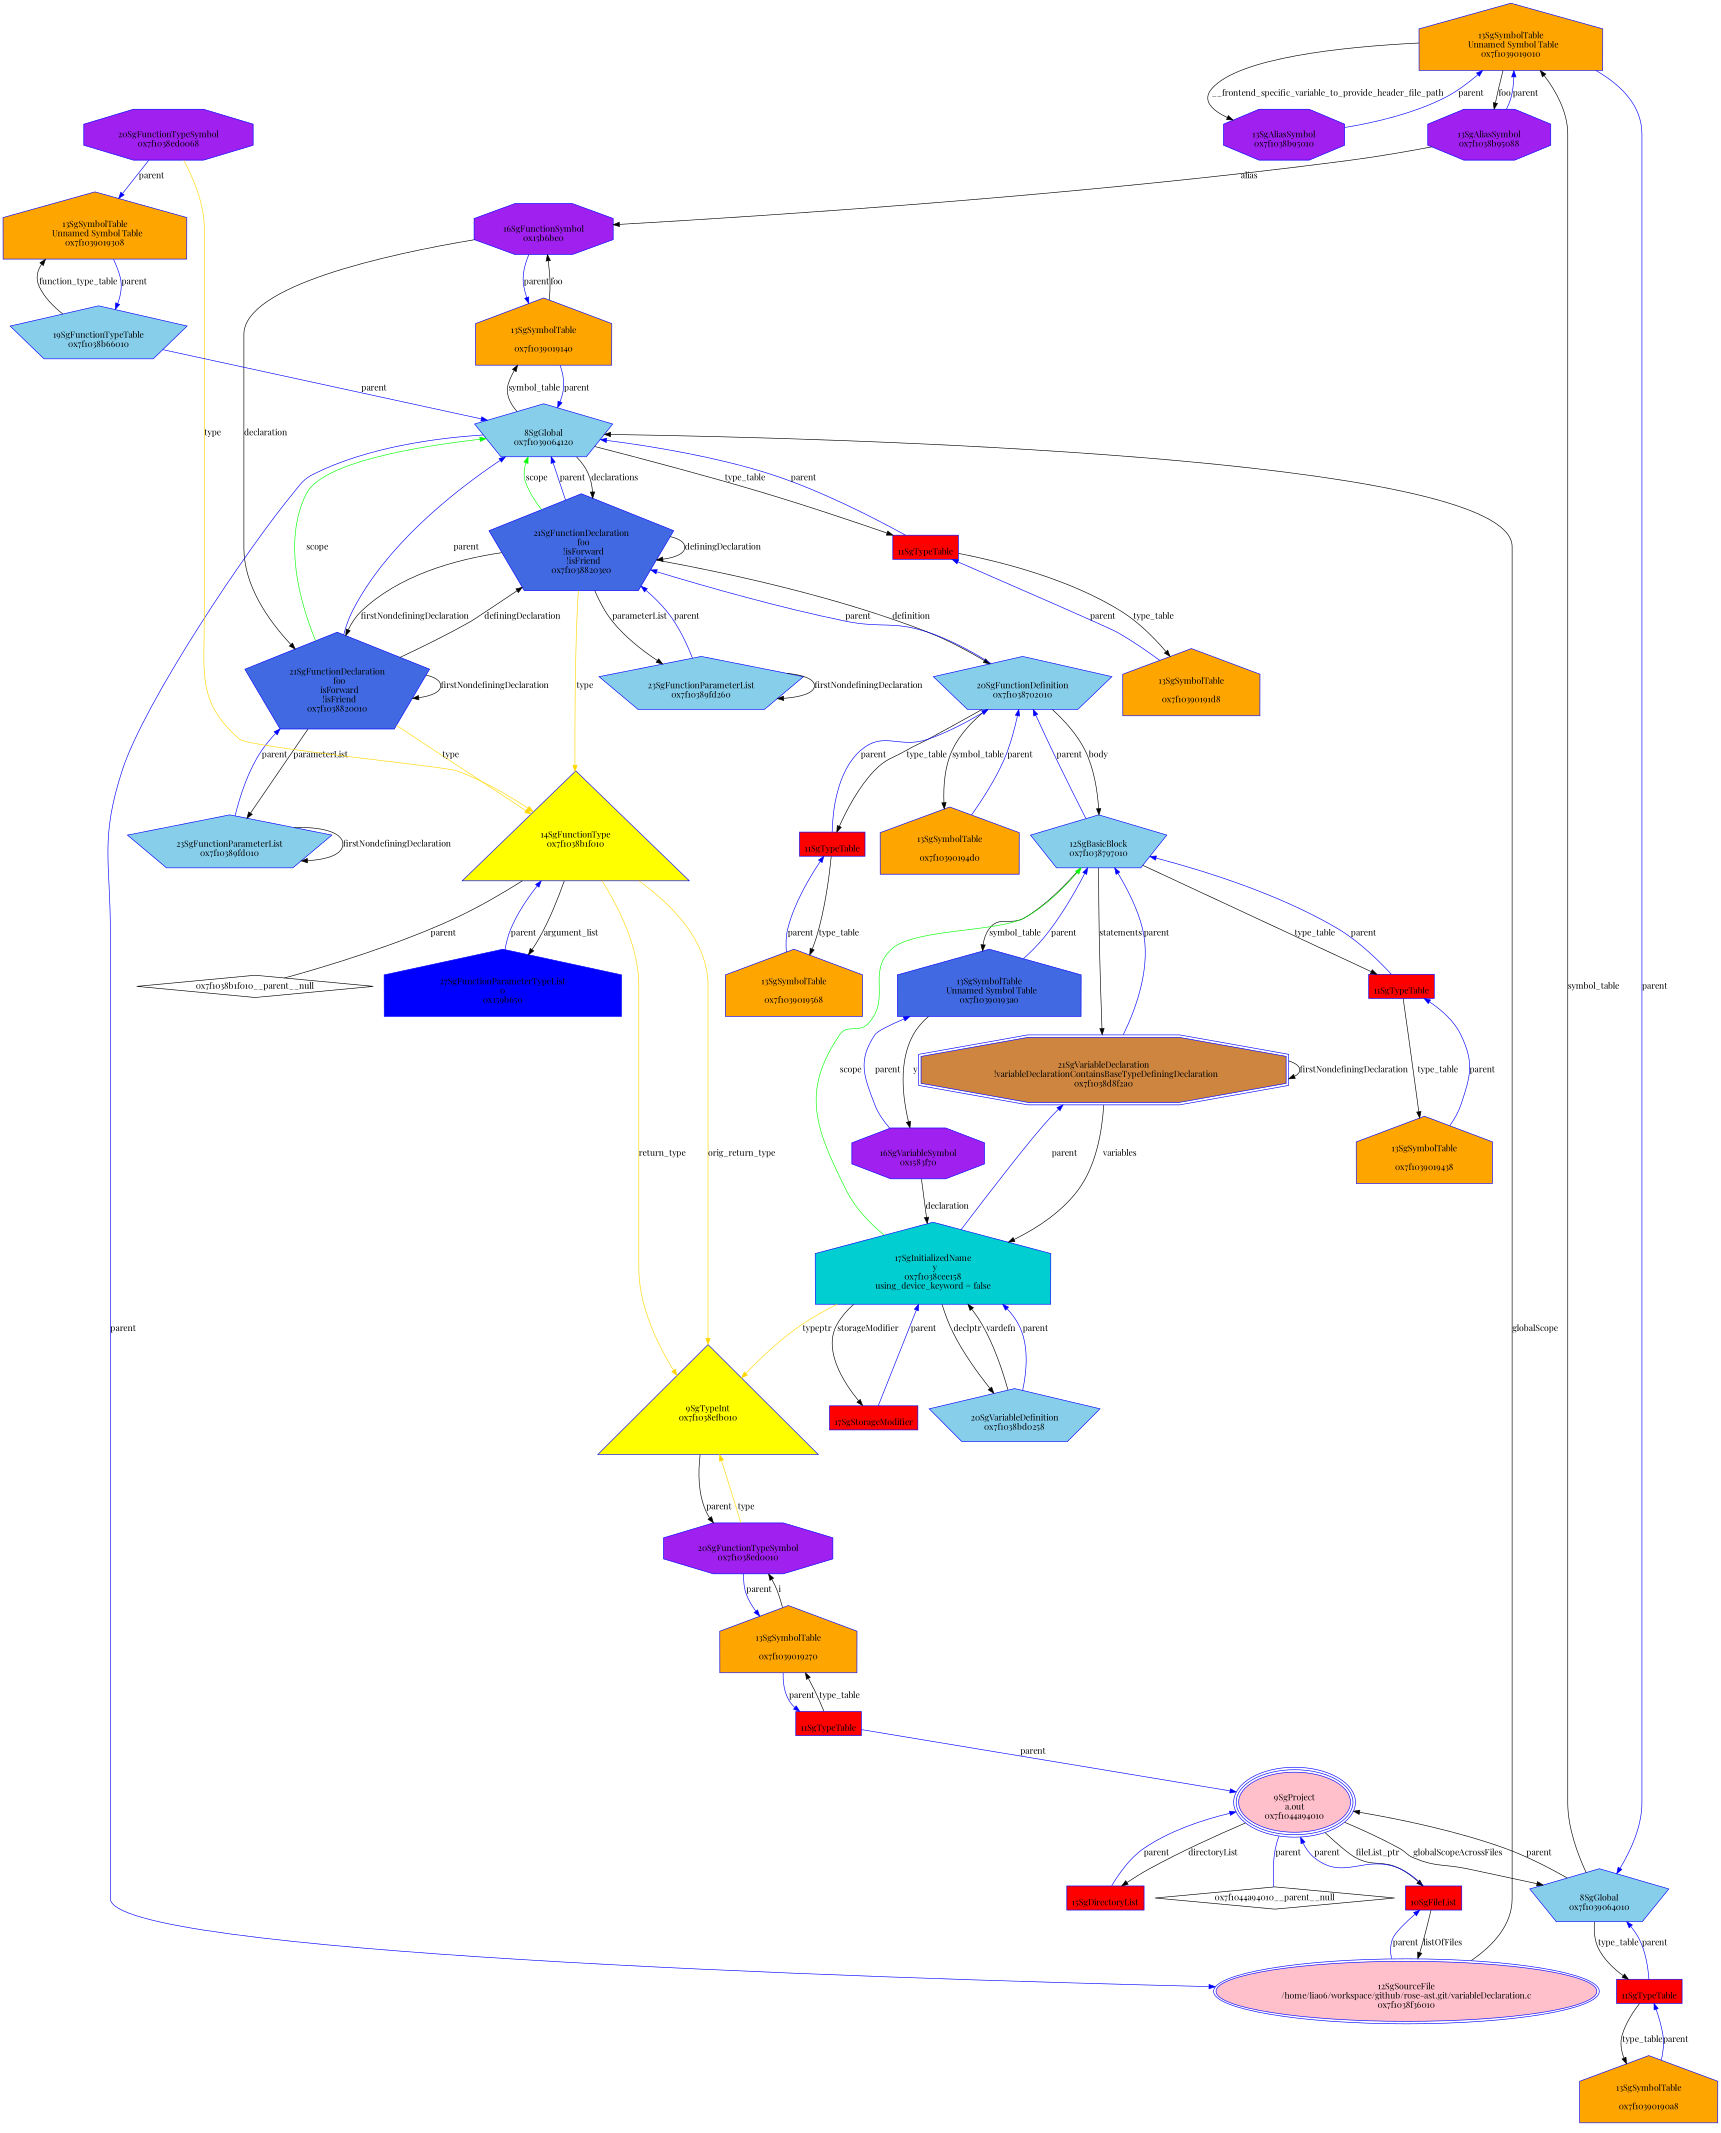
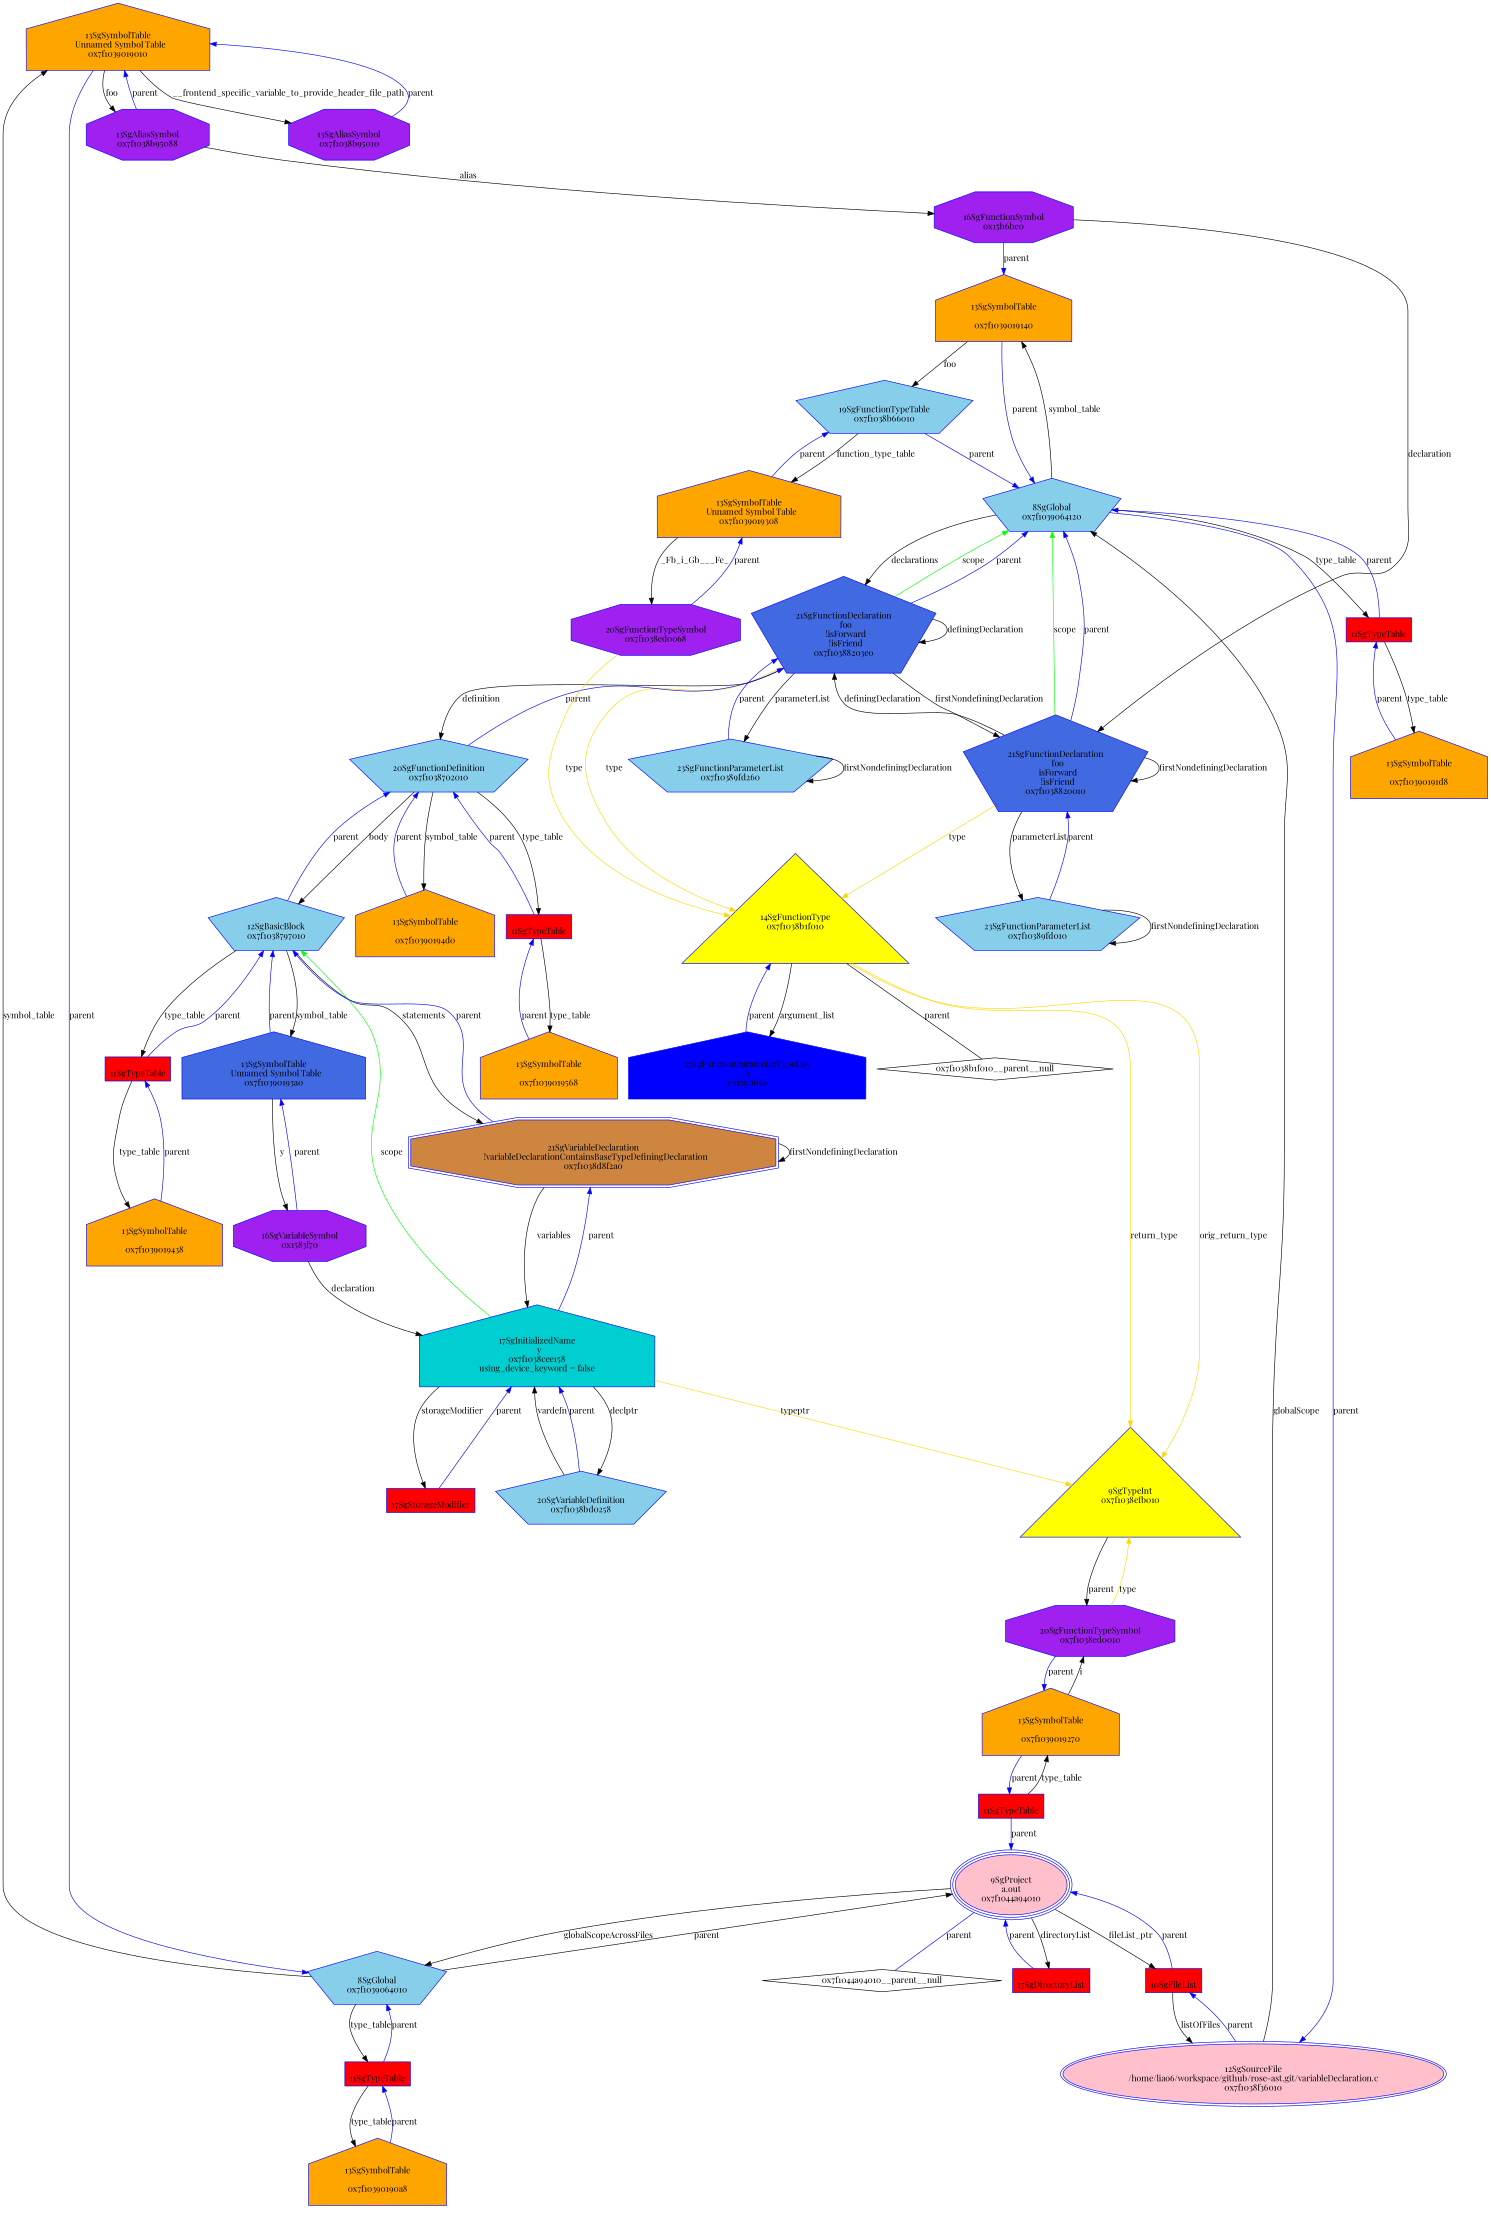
  digraph {
    fontname="Playfair Display"
    node [color=blue fillcolor=orange fontcolor=black fontname="Playfair Display" peripheries=1 regular=0 shape=polygon sides=5 style=filled]
    edge [dir=forward fontname="Playfair Display"]
    n1 [label="\n13SgSymbolTable\n  Unnamed Symbol Table\n  0x7f1039019010  " shape=house]
    n2 [fillcolor=purple label="\n13SgAliasSymbol\n  0x7f1038b95088  " sides=8]
    n3 [fillcolor=purple label="\n13SgAliasSymbol\n  0x7f1038b95010  " sides=8]
    n4 [fillcolor=skyblue label="\n8SgGlobal\n  0x7f1039064010  "]
    n5 [fillcolor=purple label="\n16SgFunctionSymbol\n  0x15b6be0  " sides=8]
    n6 [fillcolor=red label="\n11SgTypeTable" sides=4]
    n7 [fillcolor=pink label="\n9SgProject\n  a.out  \n  0x7f1044a94010  " peripheries=3 shape=ellipse]
    n8 [label="\n13SgSymbolTable\n  \n  0x7f1039019140  " shape=house]
    n9 [fillcolor=royalblue label="\n21SgFunctionDeclaration\n  foo\n  isForward\n  !isFriend\n  0x7f1038820010  "]
    n10 [label="\n13SgSymbolTable\n  \n  0x7f10390190a8  " shape=house]
    n11 [fillcolor=red label="\n10SgFileList" sides=4]
    n12 [fillcolor=red label="\n15SgDirectoryList" sides=4]
    "0x7f1044a94010__parent__null" [shape=diamond color="" fillcolor="" fontcolor="" peripheries="" regular="" sides="" style=""]
    n14 [fillcolor=skyblue label="\n8SgGlobal\n  0x7f1039064120  "]
    n15 [fillcolor=red label="\n11SgTypeTable" sides=4]
    n16 [fillcolor=pink label="\n12SgSourceFile\n  /home/liao6/workspace/github/rose-ast.git/variableDeclaration.c  \n  0x7f1038f36010  " peripheries=2 shape=ellipse]
    n17 [fillcolor=royalblue label="\n21SgFunctionDeclaration\n  foo\n  !isForward\n  !isFriend\n  0x7f10388203e0  "]
    n18 [fillcolor=yellow label="\n14SgFunctionType\n  0x7f1038b1f010  \n   \n   " sides=3]
    n19 [fillcolor=skyblue label="\n23SgFunctionParameterList\n  0x7f10389fd010  "]
    n20 [label="\n13SgSymbolTable\n  \n  0x7f10390191d8  " shape=house]
    n21 [fillcolor=skyblue label="\n20SgFunctionDefinition\n  0x7f1038702010  "]
    n22 [fillcolor=skyblue label="\n23SgFunctionParameterList\n  0x7f10389fd260  "]
    n23 [label="\n13SgSymbolTable\n  \n  0x7f1039019270  " shape=house]
    n24 [fillcolor=purple label="\n20SgFunctionTypeSymbol\n  0x7f1038ed0010  " sides=8]
    n25 [fillcolor=red label="\n11SgTypeTable" sides=4]
    n26 [fillcolor=yellow label="\n9SgTypeInt\n  0x7f1038efb010  \n   \n   " sides=3]
    n27 [label="\n13SgSymbolTable\n  Unnamed Symbol Table\n  0x7f1039019308  " shape=house]
    n28 [fillcolor=purple label="\n20SgFunctionTypeSymbol\n  0x7f1038ed0068  " sides=8]
    n29 [fillcolor=skyblue label="\n19SgFunctionTypeTable\n  0x7f1038b66010  "]
    n30 [fillcolor=blue label="\n27SgFunctionParameterTypeList\n  0  \n  0x159b650  " shape=house]
    "0x7f1038b1f010__parent__null" [shape=diamond color="" fillcolor="" fontcolor="" peripheries="" regular="" sides="" style=""]
    n32 [fillcolor=royalblue label="\n13SgSymbolTable\n  Unnamed Symbol Table\n  0x7f10390193a0  " shape=house]
    n33 [fillcolor=purple label="\n16SgVariableSymbol\n  0x1583f70  " sides=8]
    n34 [fillcolor=skyblue label="\n12SgBasicBlock\n  0x7f1038797010  "]
    n35 [fillcolor=darkturquoise label="\n17SgInitializedName\n  y\n  0x7f1038cee158  \n  using_device_keyword = false  " shape=house]
    n36 [fillcolor=red label="\n11SgTypeTable" sides=4]
    n37 [fillcolor=peru label="\n21SgVariableDeclaration\n  !variableDeclarationContainsBaseTypeDefiningDeclaration\n  0x7f1038d8f2a0  " peripheries=2 sides=8]
    n38 [fillcolor=red label="\n17SgStorageModifier" sides=4]
    n39 [fillcolor=skyblue label="\n20SgVariableDefinition\n  0x7f1038bd0258  "]
    n40 [label="\n13SgSymbolTable\n  \n  0x7f1039019438  " shape=house]
    n41 [label="\n13SgSymbolTable\n  \n  0x7f10390194d0  " shape=house]
    n42 [fillcolor=red label="\n11SgTypeTable" sides=4]
    n43 [label="\n13SgSymbolTable\n  \n  0x7f1039019568  " shape=house]
    n1 -> n2 [label=foo]
    n1 -> n3 [label=__frontend_specific_variable_to_provide_header_file_path]
    n1 -> n4 [color=blue label=parent]
    n2 -> n1 [color=blue label=parent]
    n2 -> n5 [label=alias]
    n3 -> n1 [color=blue label=parent]
    n4 -> n1 [label=symbol_table]
    n4 -> n6 [label=type_table]
    n4 -> n7 [color=black label=parent]
    n5 -> n8 [color=blue label=parent]
    n5 -> n9 [label=declaration]
    n6 -> n4 [color=blue label=parent]
    n6 -> n10 [label=type_table]
    n7 -> n4 [label=globalScopeAcrossFiles]
    n7 -> n11 [label=fileList_ptr]
    n7 -> n12 [label=directoryList]
    n7 -> "0x7f1044a94010__parent__null" [color=blue dir=none label=parent]
-   n8 -> n5 [label=foo]
+   n8 -> n29 [label=foo]
    n8 -> n14 [color=blue label=parent]
    n9 -> n9 [label=firstNondefiningDeclaration]
    n9 -> n14 [color=green label=scope]
    n9 -> n14 [color=blue label=parent]
    n9 -> n17 [label=definingDeclaration]
    n9 -> n18 [color=gold1 label=type]
    n9 -> n19 [label=parameterList]
    n10 -> n6 [color=blue label=parent]
    n11 -> n7 [color=blue label=parent]
    n11 -> n16 [label=listOfFiles]
    n12 -> n7 [color=blue label=parent]
    n14 -> n8 [label=symbol_table]
    n14 -> n15 [label=type_table]
    n14 -> n16 [color=blue label=parent]
    n14 -> n17 [label=declarations]
    n15 -> n14 [color=blue label=parent]
    n15 -> n20 [label=type_table]
    n16 -> n11 [color=blue label=parent]
    n16 -> n14 [label=globalScope]
    n17 -> n9 [label=firstNondefiningDeclaration]
    n17 -> n14 [color=green label=scope]
    n17 -> n14 [color=blue label=parent]
    n17 -> n17 [label=definingDeclaration]
    n17 -> n18 [color=gold1 label=type]
    n17 -> n21 [label=definition]
    n17 -> n22 [label=parameterList]
    n18 -> n26 [color=gold1 label=return_type]
    n18 -> n26 [color=gold1 label=orig_return_type]
    n18 -> n30 [label=argument_list]
    n18 -> "0x7f1038b1f010__parent__null" [dir=none label=parent]
    n19 -> n9 [color=blue label=parent]
    n19 -> n19 [label=firstNondefiningDeclaration]
    n20 -> n15 [color=blue label=parent]
    n21 -> n17 [color=blue label=parent]
    n21 -> n34 [label=body]
    n21 -> n41 [label=symbol_table]
    n21 -> n42 [label=type_table]
    n22 -> n17 [color=blue label=parent]
    n22 -> n22 [label=firstNondefiningDeclaration]
    n23 -> n24 [label=i]
    n23 -> n25 [color=blue label=parent]
    n24 -> n23 [color=blue label=parent]
    n24 -> n26 [color=gold1 label=type]
    n25 -> n7 [color=blue label=parent]
    n25 -> n23 [label=type_table]
    n26 -> n24 [label=parent]
+   n27 -> n28 [label=_Fb_i_Gb___Fe_]
    n27 -> n29 [color=blue label=parent]
    n28 -> n18 [color=gold1 label=type]
    n28 -> n27 [color=blue label=parent]
    n29 -> n14 [color=blue label=parent]
    n29 -> n27 [label=function_type_table]
    n30 -> n18 [color=blue label=parent]
    n32 -> n33 [label=y]
    n32 -> n34 [color=blue label=parent]
    n33 -> n32 [color=blue label=parent]
    n33 -> n35 [label=declaration]
    n34 -> n21 [color=blue label=parent]
    n34 -> n32 [label=symbol_table]
    n34 -> n36 [label=type_table]
    n34 -> n37 [label=statements]
    n35 -> n26 [color=gold1 label=typeptr]
    n35 -> n34 [color=green label=scope]
    n35 -> n37 [color=blue label=parent]
    n35 -> n38 [label=storageModifier]
    n35 -> n39 [label=declptr]
    n36 -> n34 [color=blue label=parent]
    n36 -> n40 [label=type_table]
    n37 -> n34 [color=blue label=parent]
    n37 -> n35 [label=variables]
    n37 -> n37 [label=firstNondefiningDeclaration]
    n38 -> n35 [color=blue label=parent]
    n39 -> n35 [label=vardefn]
    n39 -> n35 [color=blue label=parent]
    n40 -> n36 [color=blue label=parent]
    n41 -> n21 [color=blue label=parent]
    n42 -> n21 [color=blue label=parent]
    n42 -> n43 [label=type_table]
    n43 -> n42 [color=blue label=parent]
  }
